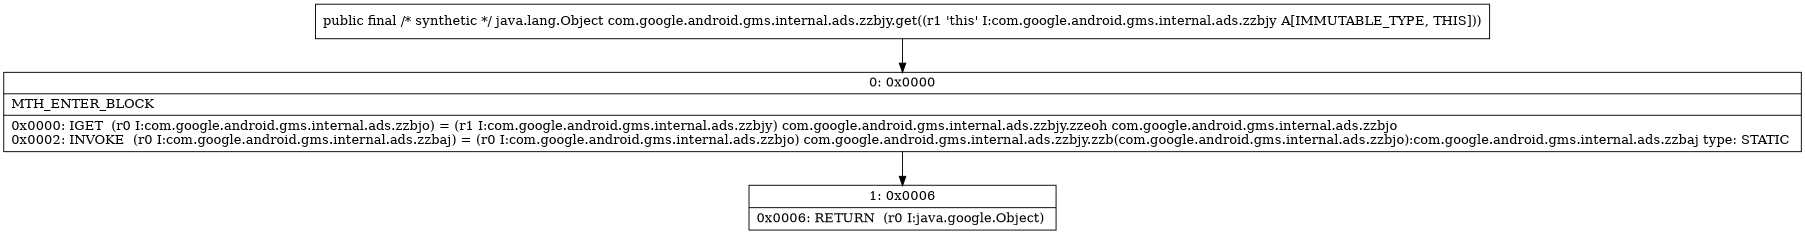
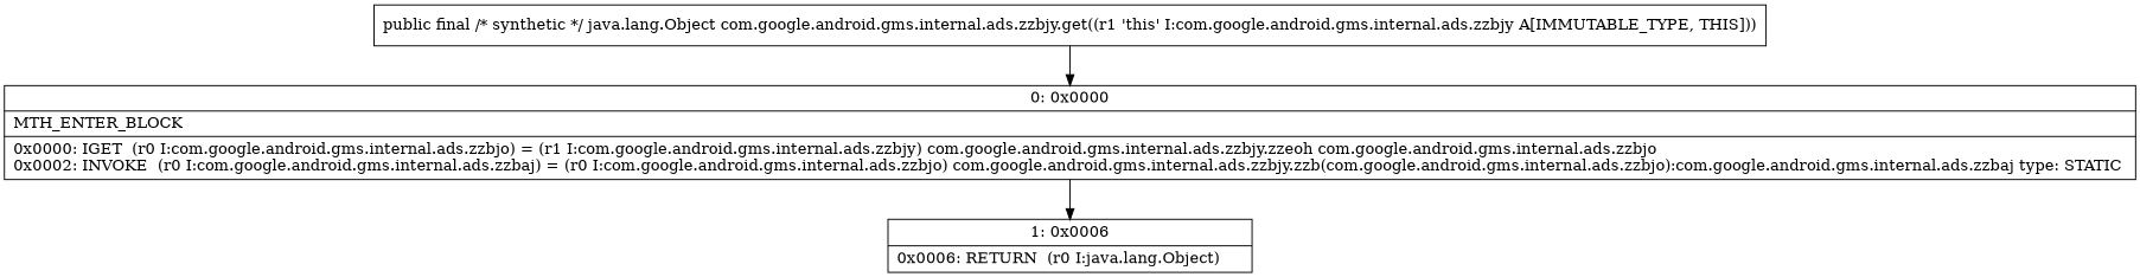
  digraph {
    node [shape=record]
    n1 [label="{0\:\ 0x0000|MTH_ENTER_BLOCK\l|0x0000: IGET  (r0 I:com.google.android.gms.internal.ads.zzbjo) = (r1 I:com.google.android.gms.internal.ads.zzbjy) com.google.android.gms.internal.ads.zzbjy.zzeoh com.google.android.gms.internal.ads.zzbjo \l0x0002: INVOKE  (r0 I:com.google.android.gms.internal.ads.zzbaj) = (r0 I:com.google.android.gms.internal.ads.zzbjo) com.google.android.gms.internal.ads.zzbjy.zzb(com.google.android.gms.internal.ads.zzbjo):com.google.android.gms.internal.ads.zzbaj type: STATIC \l}"]
-   n2 [label="{1\:\ 0x0006|0x0006: RETURN  (r0 I:java.google.Object) \l}"]
+   n2 [label="{1\:\ 0x0006|0x0006: RETURN  (r0 I:java.lang.Object) \l}"]
    n3 [label="{public final \/* synthetic *\/ java.lang.Object com.google.android.gms.internal.ads.zzbjy.get((r1 'this' I:com.google.android.gms.internal.ads.zzbjy A[IMMUTABLE_TYPE, THIS])) }"]
    n1 -> n2
    n3 -> n1
  }
